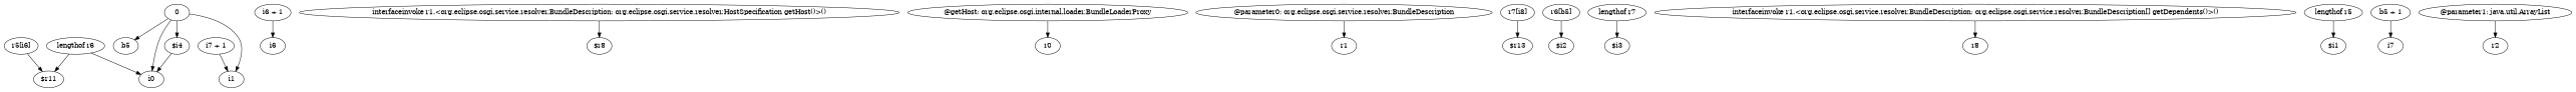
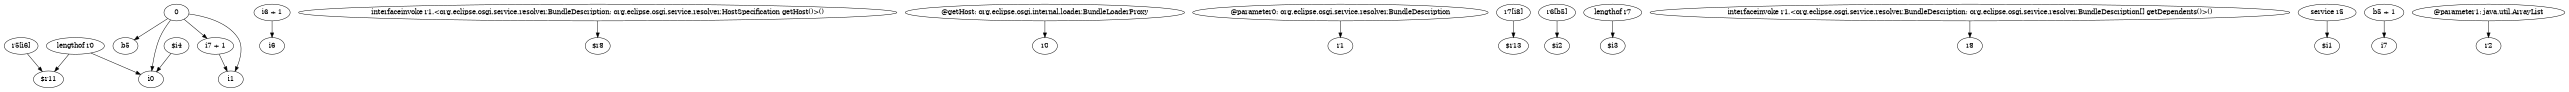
  digraph {
    n1 [label="r5[i6]"]
    n2 [label="$r11"]
    n3 [label=0]
    n4 [label="$i4"]
    n5 [label=i1]
    n6 [label=b5]
    n7 [label=i0]
    n8 [label=i6]
    n9 [label="interfaceinvoke r1.<org.eclipse.osgi.service.resolver.BundleDescription: org.eclipse.osgi.service.resolver.HostSpecification getHost()>()"]
    n10 [label="$r8"]
-   n11 [label="lengthof r6"]
+   n11 [label="lengthof r0"]
    n12 [label="@getHost: org.eclipse.osgi.internal.loader.BundleLoaderProxy"]
    n13 [label=r0]
    n14 [label="@parameter0: org.eclipse.osgi.service.resolver.BundleDescription"]
    n15 [label=r1]
    n16 [label="i6 + 1"]
    n17 [label="r7[i8]"]
    n18 [label="$r13"]
    n19 [label="i7 + 1"]
    n20 [label="r6[b5]"]
    n21 [label="$i2"]
    n22 [label="lengthof r7"]
    n23 [label="$i3"]
    n24 [label="interfaceinvoke r1.<org.eclipse.osgi.service.resolver.BundleDescription: org.eclipse.osgi.service.resolver.BundleDescription[] getDependents()>()"]
    n25 [label=r8]
-   n26 [label="lengthof r5"]
+   n26 [label="service r5"]
    n27 [label="$i1"]
    n28 [label="b5 + 1"]
    n29 [label=i7]
    n30 [label="@parameter1: java.util.ArrayList"]
    n31 [label=r2]
    n1 -> n2
-   n3 -> n4
+   n3 -> n19
    n3 -> n5
    n3 -> n6
    n3 -> n7
    n4 -> n7
    n9 -> n10
    n11 -> n2
    n11 -> n7
    n12 -> n13
    n14 -> n15
    n16 -> n8
    n17 -> n18
    n19 -> n5
    n20 -> n21
    n22 -> n23
    n24 -> n25
    n26 -> n27
    n28 -> n29
    n30 -> n31
  }
